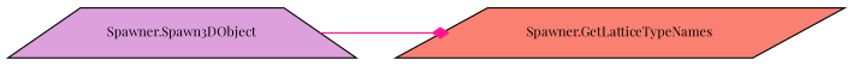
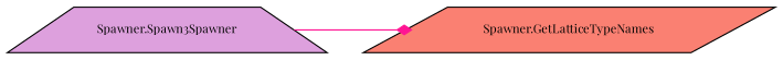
  digraph {
    rankdir=LR
    fontname="Playfair Display"
    node [color=black fontname="Playfair Display" fontsize=10 style=filled]
-   n1 [fillcolor=plum fontcolor=black height=0.2 label="Spawner.Spawn3DObject" shape=trapezium width=0.4]
+   n1 [fillcolor=plum fontcolor=black height=0.2 label="Spawner.Spawn3Spawner" shape=trapezium width=0.4]
    n2 [fillcolor=salmon height=0.2 label="Spawner.GetLatticeTypeNames" shape=parallelogram width=0.4]
    n1 -> n2 [color=deeppink fontname="Playfair Display" fontsize=10 labelfontname=Helvetica labelfontsize=10 style=solid arrowhead=diamond]
  }
